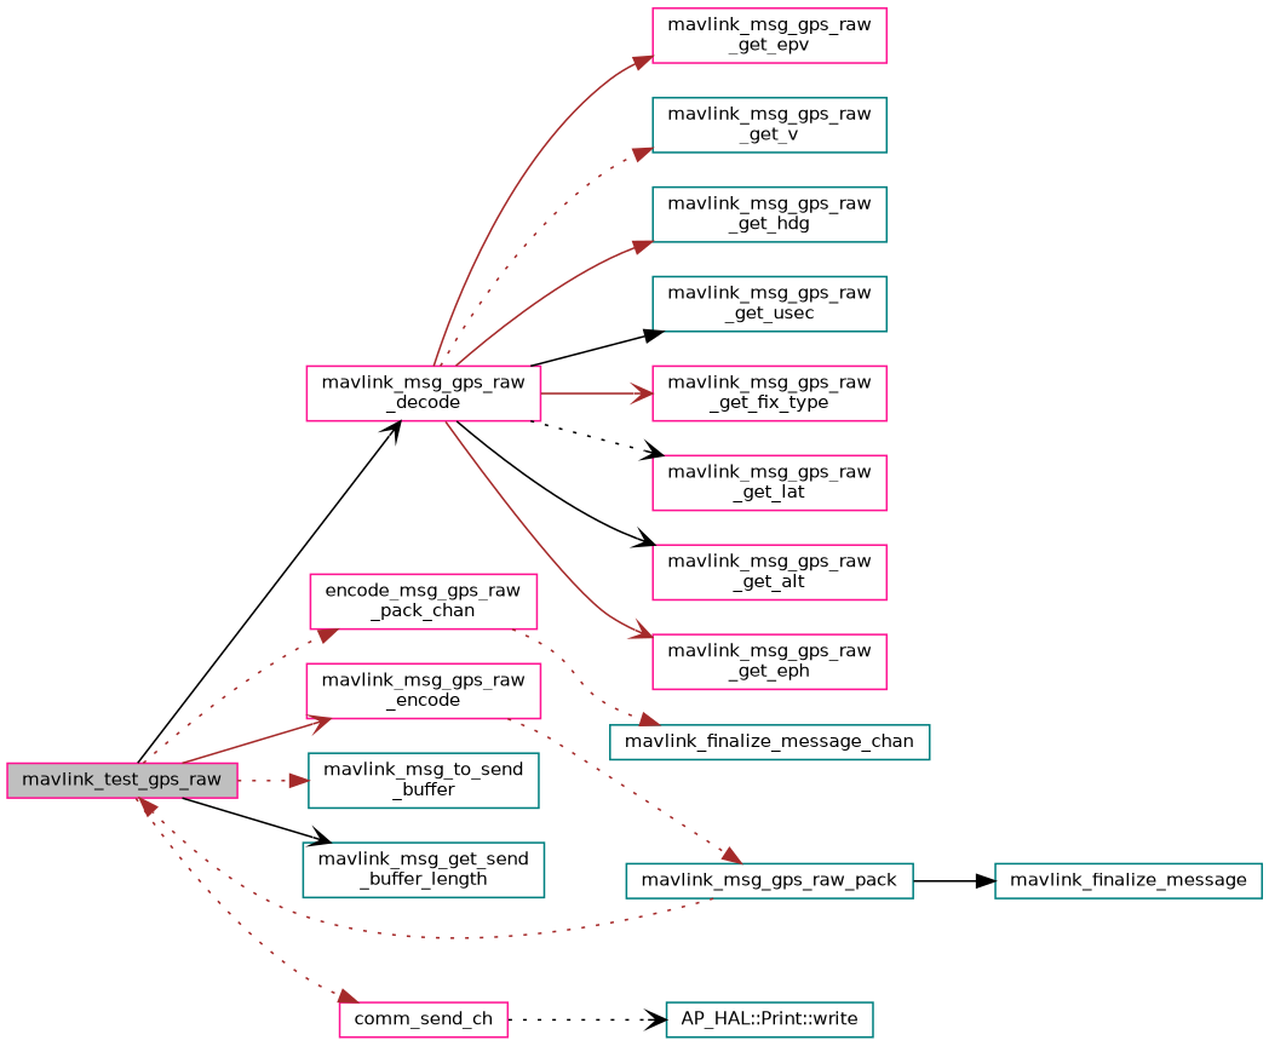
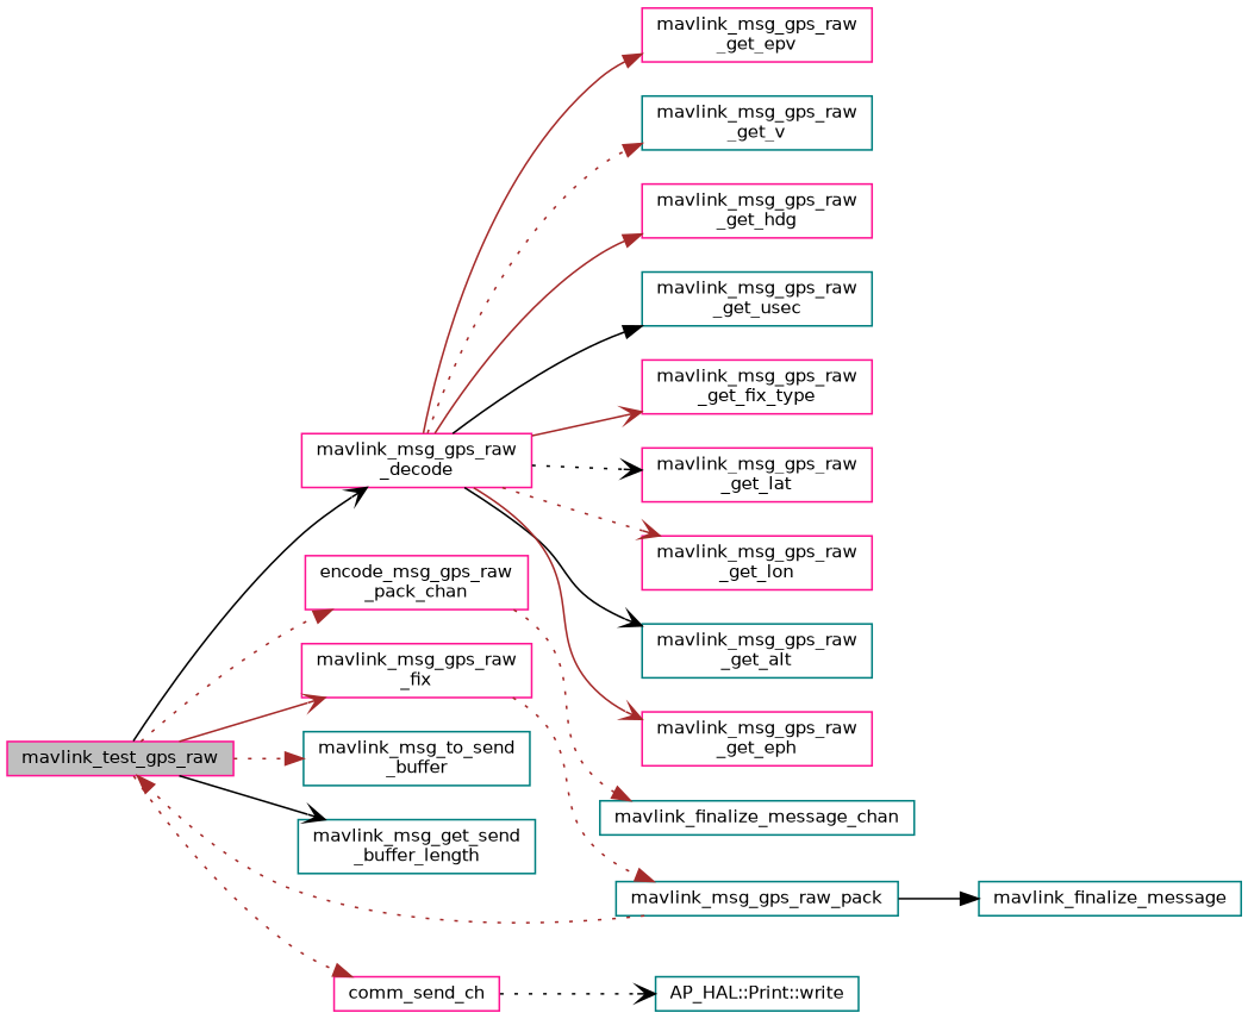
  digraph {
    rankdir=LR
    node [color=deeppink fillcolor=white fontname=Helvetica fontsize=10 shape=record style=filled]
    edge [arrowhead=normal color=brown fontname=Helvetica fontsize=10 labelfontname=Helvetica labelfontsize=10 style=solid]
    n1 [fillcolor=grey75 fontcolor=black height=0.2 label=mavlink_test_gps_raw width=0.4]
-   n2 [height=0.2 label="mavlink_msg_gps_raw\l_encode" width=0.4]
+   n2 [height=0.2 label="mavlink_msg_gps_raw\l_fix" width=0.4]
    n3 [height=0.2 label="mavlink_msg_gps_raw\l_decode" width=0.4]
    n4 [height=0.2 label="encode_msg_gps_raw\l_pack_chan" width=0.4]
    n5 [color=teal height=0.2 label="mavlink_msg_to_send\l_buffer" width=0.4]
    n6 [color=teal height=0.2 label="mavlink_msg_get_send\l_buffer_length" width=0.4]
    n7 [height=0.2 label=comm_send_ch width=0.4]
    n8 [color=teal height=0.2 label=mavlink_msg_gps_raw_pack width=0.4]
    n9 [color=teal height=0.2 label=mavlink_finalize_message width=0.4]
    n10 [color=teal height=0.2 label="mavlink_msg_gps_raw\l_get_usec" width=0.4]
    n11 [height=0.2 label="mavlink_msg_gps_raw\l_get_fix_type" width=0.4]
    n12 [height=0.2 label="mavlink_msg_gps_raw\l_get_lat" width=0.4]
-   n14 [height=0.2 label="mavlink_msg_gps_raw\l_get_alt" width=0.4]
+   n13 [height=0.2 label="mavlink_msg_gps_raw\l_get_lon" width=0.4]
+   n14 [color=teal height=0.2 label="mavlink_msg_gps_raw\l_get_alt" width=0.4]
    n15 [height=0.2 label="mavlink_msg_gps_raw\l_get_eph" width=0.4]
    n16 [height=0.2 label="mavlink_msg_gps_raw\l_get_epv" width=0.4]
    n17 [color=teal height=0.2 label="mavlink_msg_gps_raw\l_get_v" width=0.4]
-   n18 [color=teal height=0.2 label="mavlink_msg_gps_raw\l_get_hdg" width=0.4]
+   n18 [height=0.2 label="mavlink_msg_gps_raw\l_get_hdg" width=0.4]
    n19 [color=teal height=0.2 label=mavlink_finalize_message_chan width=0.4]
    n20 [color=teal height=0.2 label="AP_HAL::Print::write" width=0.4]
    n1 -> n2 [arrowhead=vee]
    n1 -> n3 [arrowhead=vee color=black]
    n1 -> n4 [style=dotted]
    n1 -> n5 [style=dotted]
    n1 -> n6 [arrowhead=vee color=black]
    n1 -> n7 [style=dotted]
    n2 -> n8 [style=dotted]
    n3 -> n10 [color=black]
    n3 -> n11 [arrowhead=vee]
    n3 -> n12 [arrowhead=vee color=black style=dotted]
+   n3 -> n13 [arrowhead=vee style=dotted]
    n3 -> n14 [arrowhead=vee color=black]
    n3 -> n15 [arrowhead=vee]
    n3 -> n16
    n3 -> n17 [style=dotted]
    n3 -> n18
    n4 -> n19 [style=dotted]
    n7 -> n20 [arrowhead=vee color=black style=dotted]
    n8 -> n1 [style=dotted]
    n8 -> n9 [color=black]
  }
